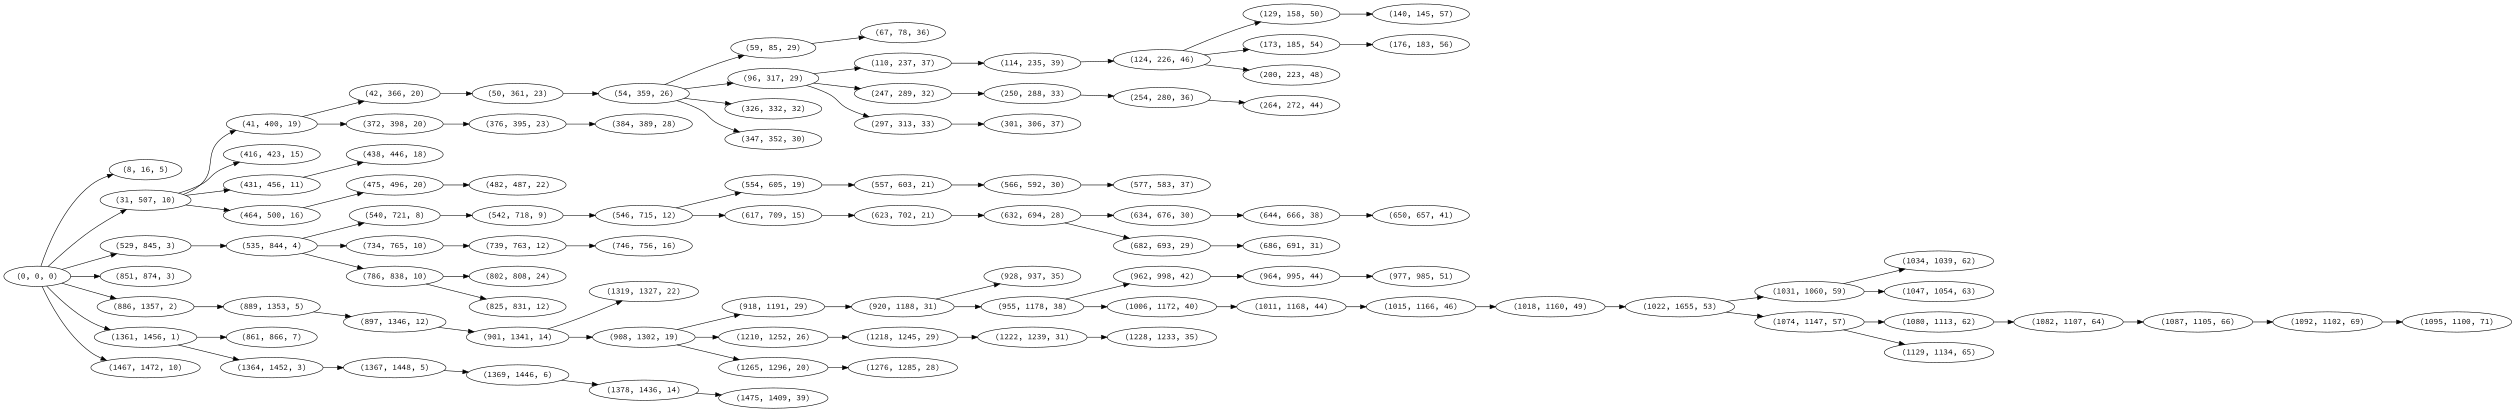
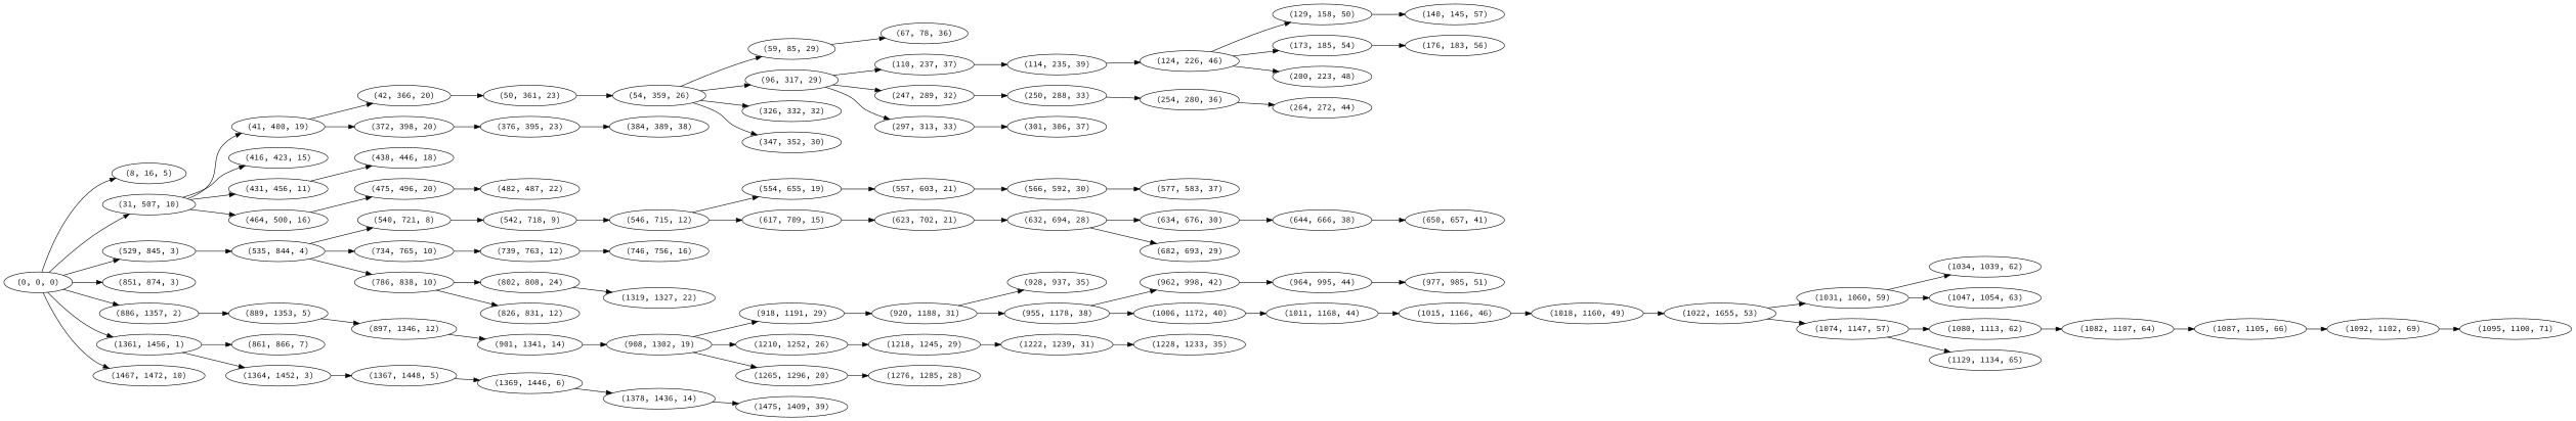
  digraph {
    fontname="Source Code Pro"
    rankdir=LR
    node [fontname="Source Code Pro"]
    edge [fontname="Source Code Pro"]
    "(0, 0, 0)"
    "(8, 16, 5)"
    "(31, 507, 10)"
    "(529, 845, 3)"
    "(851, 874, 3)"
    "(886, 1357, 2)"
    "(1361, 1456, 1)"
    "(1467, 1472, 10)"
    "(41, 400, 19)"
    "(416, 423, 15)"
    "(431, 456, 11)"
    "(464, 500, 16)"
    "(535, 844, 4)"
    "(889, 1353, 5)"
    "(861, 866, 7)"
    "(1364, 1452, 3)"
    "(42, 366, 20)"
    "(372, 398, 20)"
    "(438, 446, 18)"
    "(475, 496, 20)"
    n21 [label="(50, 361, 23)"]
    "(376, 395, 23)"
    "(54, 359, 26)"
    "(59, 85, 29)"
    "(96, 317, 29)"
    n26 [label="(326, 332, 32)"]
    "(347, 352, 30)"
    "(67, 78, 36)"
    "(110, 237, 37)"
    "(247, 289, 32)"
    "(297, 313, 33)"
    "(114, 235, 39)"
    "(250, 288, 33)"
    "(301, 306, 37)"
    "(124, 226, 46)"
    "(129, 158, 50)"
    "(173, 185, 54)"
    "(200, 223, 48)"
    "(140, 145, 57)"
    "(176, 183, 56)"
    "(254, 280, 36)"
    "(264, 272, 44)"
-   "(384, 389, 28)"
+   "(384, 389, 28)" [label="(384, 389, 38)"]
    "(482, 487, 22)"
    "(540, 721, 8)"
    "(734, 765, 10)"
    "(786, 838, 10)"
    "(542, 718, 9)"
    "(739, 763, 12)"
    "(802, 808, 24)"
-   "(826, 831, 12)" [label="(825, 831, 12)"]
+   "(826, 831, 12)"
    "(546, 715, 12)"
-   "(554, 605, 19)"
+   "(554, 605, 19)" [label="(554, 655, 19)"]
    "(617, 709, 15)"
    "(557, 603, 21)"
    "(623, 702, 21)"
    "(566, 592, 30)"
    "(577, 583, 37)"
    "(632, 694, 28)"
    "(634, 676, 30)"
    "(682, 693, 29)"
    "(644, 666, 38)"
-   "(686, 691, 31)"
    "(650, 657, 41)"
    "(746, 756, 16)"
    "(897, 1346, 12)"
    "(901, 1341, 14)"
    "(908, 1302, 19)"
    "(1319, 1327, 22)"
    "(918, 1191, 29)"
    "(1210, 1252, 26)"
    "(1265, 1296, 20)"
    "(920, 1188, 31)"
    "(1218, 1245, 29)"
    "(1276, 1285, 28)"
    "(928, 937, 35)"
    "(955, 1178, 38)"
    "(962, 998, 42)"
    "(1006, 1172, 40)"
    "(964, 995, 44)"
    "(1011, 1168, 44)"
    "(977, 985, 51)"
    "(1015, 1166, 46)"
    "(1018, 1160, 49)"
    n85 [label="(1022, 1655, 53)"]
    "(1031, 1060, 59)"
    "(1074, 1147, 57)"
    "(1034, 1039, 62)"
    "(1047, 1054, 63)"
    "(1080, 1113, 62)"
    "(1129, 1134, 65)"
    "(1082, 1107, 64)"
    "(1087, 1105, 66)"
    "(1092, 1102, 69)"
    "(1095, 1100, 71)"
    "(1222, 1239, 31)"
    "(1228, 1233, 35)"
    "(1367, 1448, 5)"
    "(1369, 1446, 6)"
    "(1378, 1436, 14)"
    n101 [label="(1475, 1409, 39)"]
    "(0, 0, 0)" -> "(8, 16, 5)"
    "(0, 0, 0)" -> "(31, 507, 10)"
    "(0, 0, 0)" -> "(529, 845, 3)"
    "(0, 0, 0)" -> "(851, 874, 3)"
    "(0, 0, 0)" -> "(886, 1357, 2)"
    "(0, 0, 0)" -> "(1361, 1456, 1)"
    "(0, 0, 0)" -> "(1467, 1472, 10)"
    "(31, 507, 10)" -> "(41, 400, 19)"
    "(31, 507, 10)" -> "(416, 423, 15)"
    "(31, 507, 10)" -> "(431, 456, 11)"
    "(31, 507, 10)" -> "(464, 500, 16)"
    "(529, 845, 3)" -> "(535, 844, 4)"
    "(886, 1357, 2)" -> "(889, 1353, 5)"
    "(1361, 1456, 1)" -> "(861, 866, 7)"
    "(1361, 1456, 1)" -> "(1364, 1452, 3)"
    "(41, 400, 19)" -> "(42, 366, 20)"
    "(41, 400, 19)" -> "(372, 398, 20)"
    "(431, 456, 11)" -> "(438, 446, 18)"
    "(464, 500, 16)" -> "(475, 496, 20)"
    "(535, 844, 4)" -> "(540, 721, 8)"
    "(535, 844, 4)" -> "(734, 765, 10)"
    "(535, 844, 4)" -> "(786, 838, 10)"
    "(889, 1353, 5)" -> "(897, 1346, 12)"
    "(1364, 1452, 3)" -> "(1367, 1448, 5)"
    "(42, 366, 20)" -> n21
    "(372, 398, 20)" -> "(376, 395, 23)"
    "(475, 496, 20)" -> "(482, 487, 22)"
    n21 -> "(54, 359, 26)"
    "(376, 395, 23)" -> "(384, 389, 28)"
    "(54, 359, 26)" -> "(59, 85, 29)"
    "(54, 359, 26)" -> "(96, 317, 29)"
    "(54, 359, 26)" -> n26
    "(54, 359, 26)" -> "(347, 352, 30)"
    "(59, 85, 29)" -> "(67, 78, 36)"
    "(96, 317, 29)" -> "(110, 237, 37)"
    "(96, 317, 29)" -> "(247, 289, 32)"
    "(96, 317, 29)" -> "(297, 313, 33)"
    "(110, 237, 37)" -> "(114, 235, 39)"
    "(247, 289, 32)" -> "(250, 288, 33)"
    "(297, 313, 33)" -> "(301, 306, 37)"
    "(114, 235, 39)" -> "(124, 226, 46)"
    "(250, 288, 33)" -> "(254, 280, 36)"
    "(124, 226, 46)" -> "(129, 158, 50)"
    "(124, 226, 46)" -> "(173, 185, 54)"
    "(124, 226, 46)" -> "(200, 223, 48)"
    "(129, 158, 50)" -> "(140, 145, 57)"
    "(173, 185, 54)" -> "(176, 183, 56)"
    "(254, 280, 36)" -> "(264, 272, 44)"
    "(540, 721, 8)" -> "(542, 718, 9)"
    "(734, 765, 10)" -> "(739, 763, 12)"
    "(786, 838, 10)" -> "(802, 808, 24)"
    "(786, 838, 10)" -> "(826, 831, 12)"
    "(542, 718, 9)" -> "(546, 715, 12)"
    "(739, 763, 12)" -> "(746, 756, 16)"
    "(546, 715, 12)" -> "(554, 605, 19)"
    "(546, 715, 12)" -> "(617, 709, 15)"
    "(554, 605, 19)" -> "(557, 603, 21)"
    "(617, 709, 15)" -> "(623, 702, 21)"
    "(557, 603, 21)" -> "(566, 592, 30)"
    "(623, 702, 21)" -> "(632, 694, 28)"
    "(566, 592, 30)" -> "(577, 583, 37)"
    "(632, 694, 28)" -> "(634, 676, 30)"
    "(632, 694, 28)" -> "(682, 693, 29)"
    "(634, 676, 30)" -> "(644, 666, 38)"
-   "(682, 693, 29)" -> "(686, 691, 31)"
    "(644, 666, 38)" -> "(650, 657, 41)"
    "(897, 1346, 12)" -> "(901, 1341, 14)"
    "(901, 1341, 14)" -> "(908, 1302, 19)"
-   "(901, 1341, 14)" -> "(1319, 1327, 22)"
+   "(802, 808, 24)" -> "(1319, 1327, 22)"
    "(908, 1302, 19)" -> "(918, 1191, 29)"
    "(908, 1302, 19)" -> "(1210, 1252, 26)"
    "(908, 1302, 19)" -> "(1265, 1296, 20)"
    "(918, 1191, 29)" -> "(920, 1188, 31)"
    "(1210, 1252, 26)" -> "(1218, 1245, 29)"
    "(1265, 1296, 20)" -> "(1276, 1285, 28)"
    "(920, 1188, 31)" -> "(928, 937, 35)"
    "(920, 1188, 31)" -> "(955, 1178, 38)"
    "(1218, 1245, 29)" -> "(1222, 1239, 31)"
    "(955, 1178, 38)" -> "(962, 998, 42)"
    "(955, 1178, 38)" -> "(1006, 1172, 40)"
    "(962, 998, 42)" -> "(964, 995, 44)"
    "(1006, 1172, 40)" -> "(1011, 1168, 44)"
    "(964, 995, 44)" -> "(977, 985, 51)"
    "(1011, 1168, 44)" -> "(1015, 1166, 46)"
    "(1015, 1166, 46)" -> "(1018, 1160, 49)"
    "(1018, 1160, 49)" -> n85
    n85 -> "(1031, 1060, 59)"
    n85 -> "(1074, 1147, 57)"
    "(1031, 1060, 59)" -> "(1034, 1039, 62)"
    "(1031, 1060, 59)" -> "(1047, 1054, 63)"
    "(1074, 1147, 57)" -> "(1080, 1113, 62)"
    "(1074, 1147, 57)" -> "(1129, 1134, 65)"
    "(1080, 1113, 62)" -> "(1082, 1107, 64)"
    "(1082, 1107, 64)" -> "(1087, 1105, 66)"
    "(1087, 1105, 66)" -> "(1092, 1102, 69)"
    "(1092, 1102, 69)" -> "(1095, 1100, 71)"
    "(1222, 1239, 31)" -> "(1228, 1233, 35)"
    "(1367, 1448, 5)" -> "(1369, 1446, 6)"
    "(1369, 1446, 6)" -> "(1378, 1436, 14)"
    "(1378, 1436, 14)" -> n101
  }
